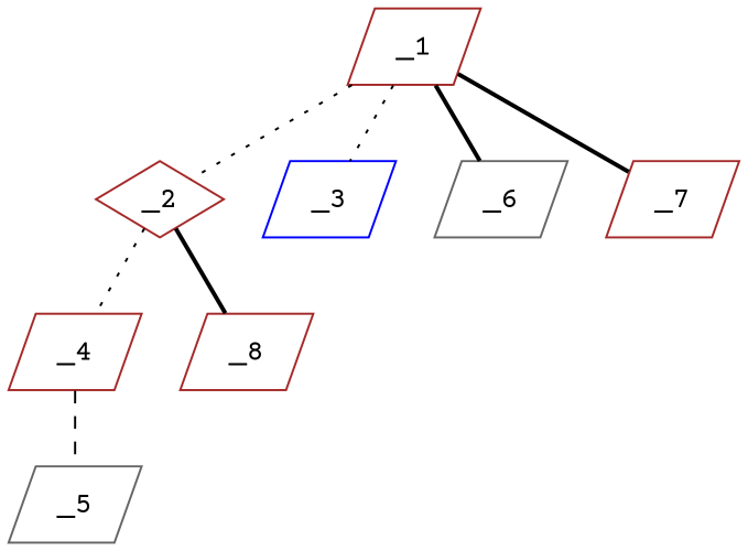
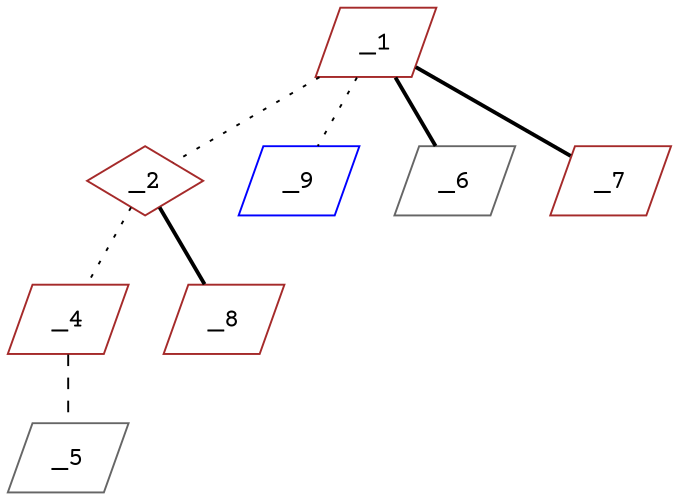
  graph {
    fontname="Courier Prime"
    node [charge=0 chem=7 color=brown fontname="Courier Prime" shape=parallelogram symbol="Cl " y=-0.2229]
    edge [fontname="Courier Prime" style=dotted valence=1]
    _1 [chem=1 symbol="C  " x=3.7601 y=0.3649]
    _2 [chem=1 shape=diamond symbol="C  " x=2.9511]
-   _3 [chem=5 color=blue symbol="S  " x=4.5691]
+   _3 [chem=5 color=blue symbol="S  " x=4.5691 label=_9]
    _6 [color=gray40 x=3.1723 y=1.1739]
    _7 [x=4.3479 y=1.1739]
    _4 [chem=4 symbol="N  " x=3.2601 y=-1.1739]
    _8 [x=2 y=0.0862]
    _5 [chem=5 color=gray40 symbol="S  " x=4.2601 y=-1.1739]
    _1 -- _2
    _1 -- _3
    _1 -- _6 [style=bold]
    _1 -- _7 [style=bold]
    _2 -- _4 [valence=2]
    _2 -- _8 [style=bold]
    _4 -- _5 [style=dashed]
  }
